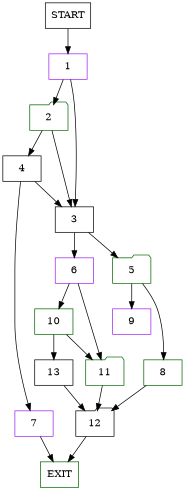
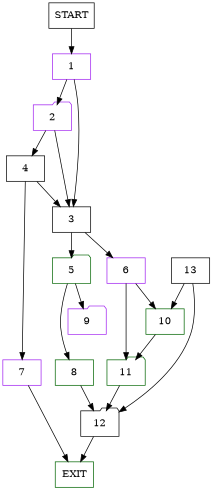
  digraph {
    node [color=black shape=box]
    n1 [label=START]
    1 [color=purple]
-   2 [color=darkgreen shape=folder]
+   2 [color=purple shape=folder]
    3
    n5 [color=darkgreen label=EXIT]
    4
    5 [color=darkgreen shape=folder]
    6 [color=purple]
    7 [color=purple]
    8 [color=darkgreen]
-   9 [color=purple]
+   9 [color=purple shape=folder]
    10 [color=darkgreen]
    11 [color=darkgreen shape=folder]
    12 [shape=folder]
    13
    n1 -> 1
    1 -> 2
    1 -> 3
    2 -> 3
    2 -> 4
    3 -> 5
    3 -> 6
    4 -> 3
    4 -> 7
    5 -> 8
    5 -> 9
    6 -> 10
    6 -> 11
    7 -> n5
    8 -> 12
    10 -> 11
-   10 -> 13
+   13 -> 10
    11 -> 12
    12 -> n5
    13 -> 12
  }
